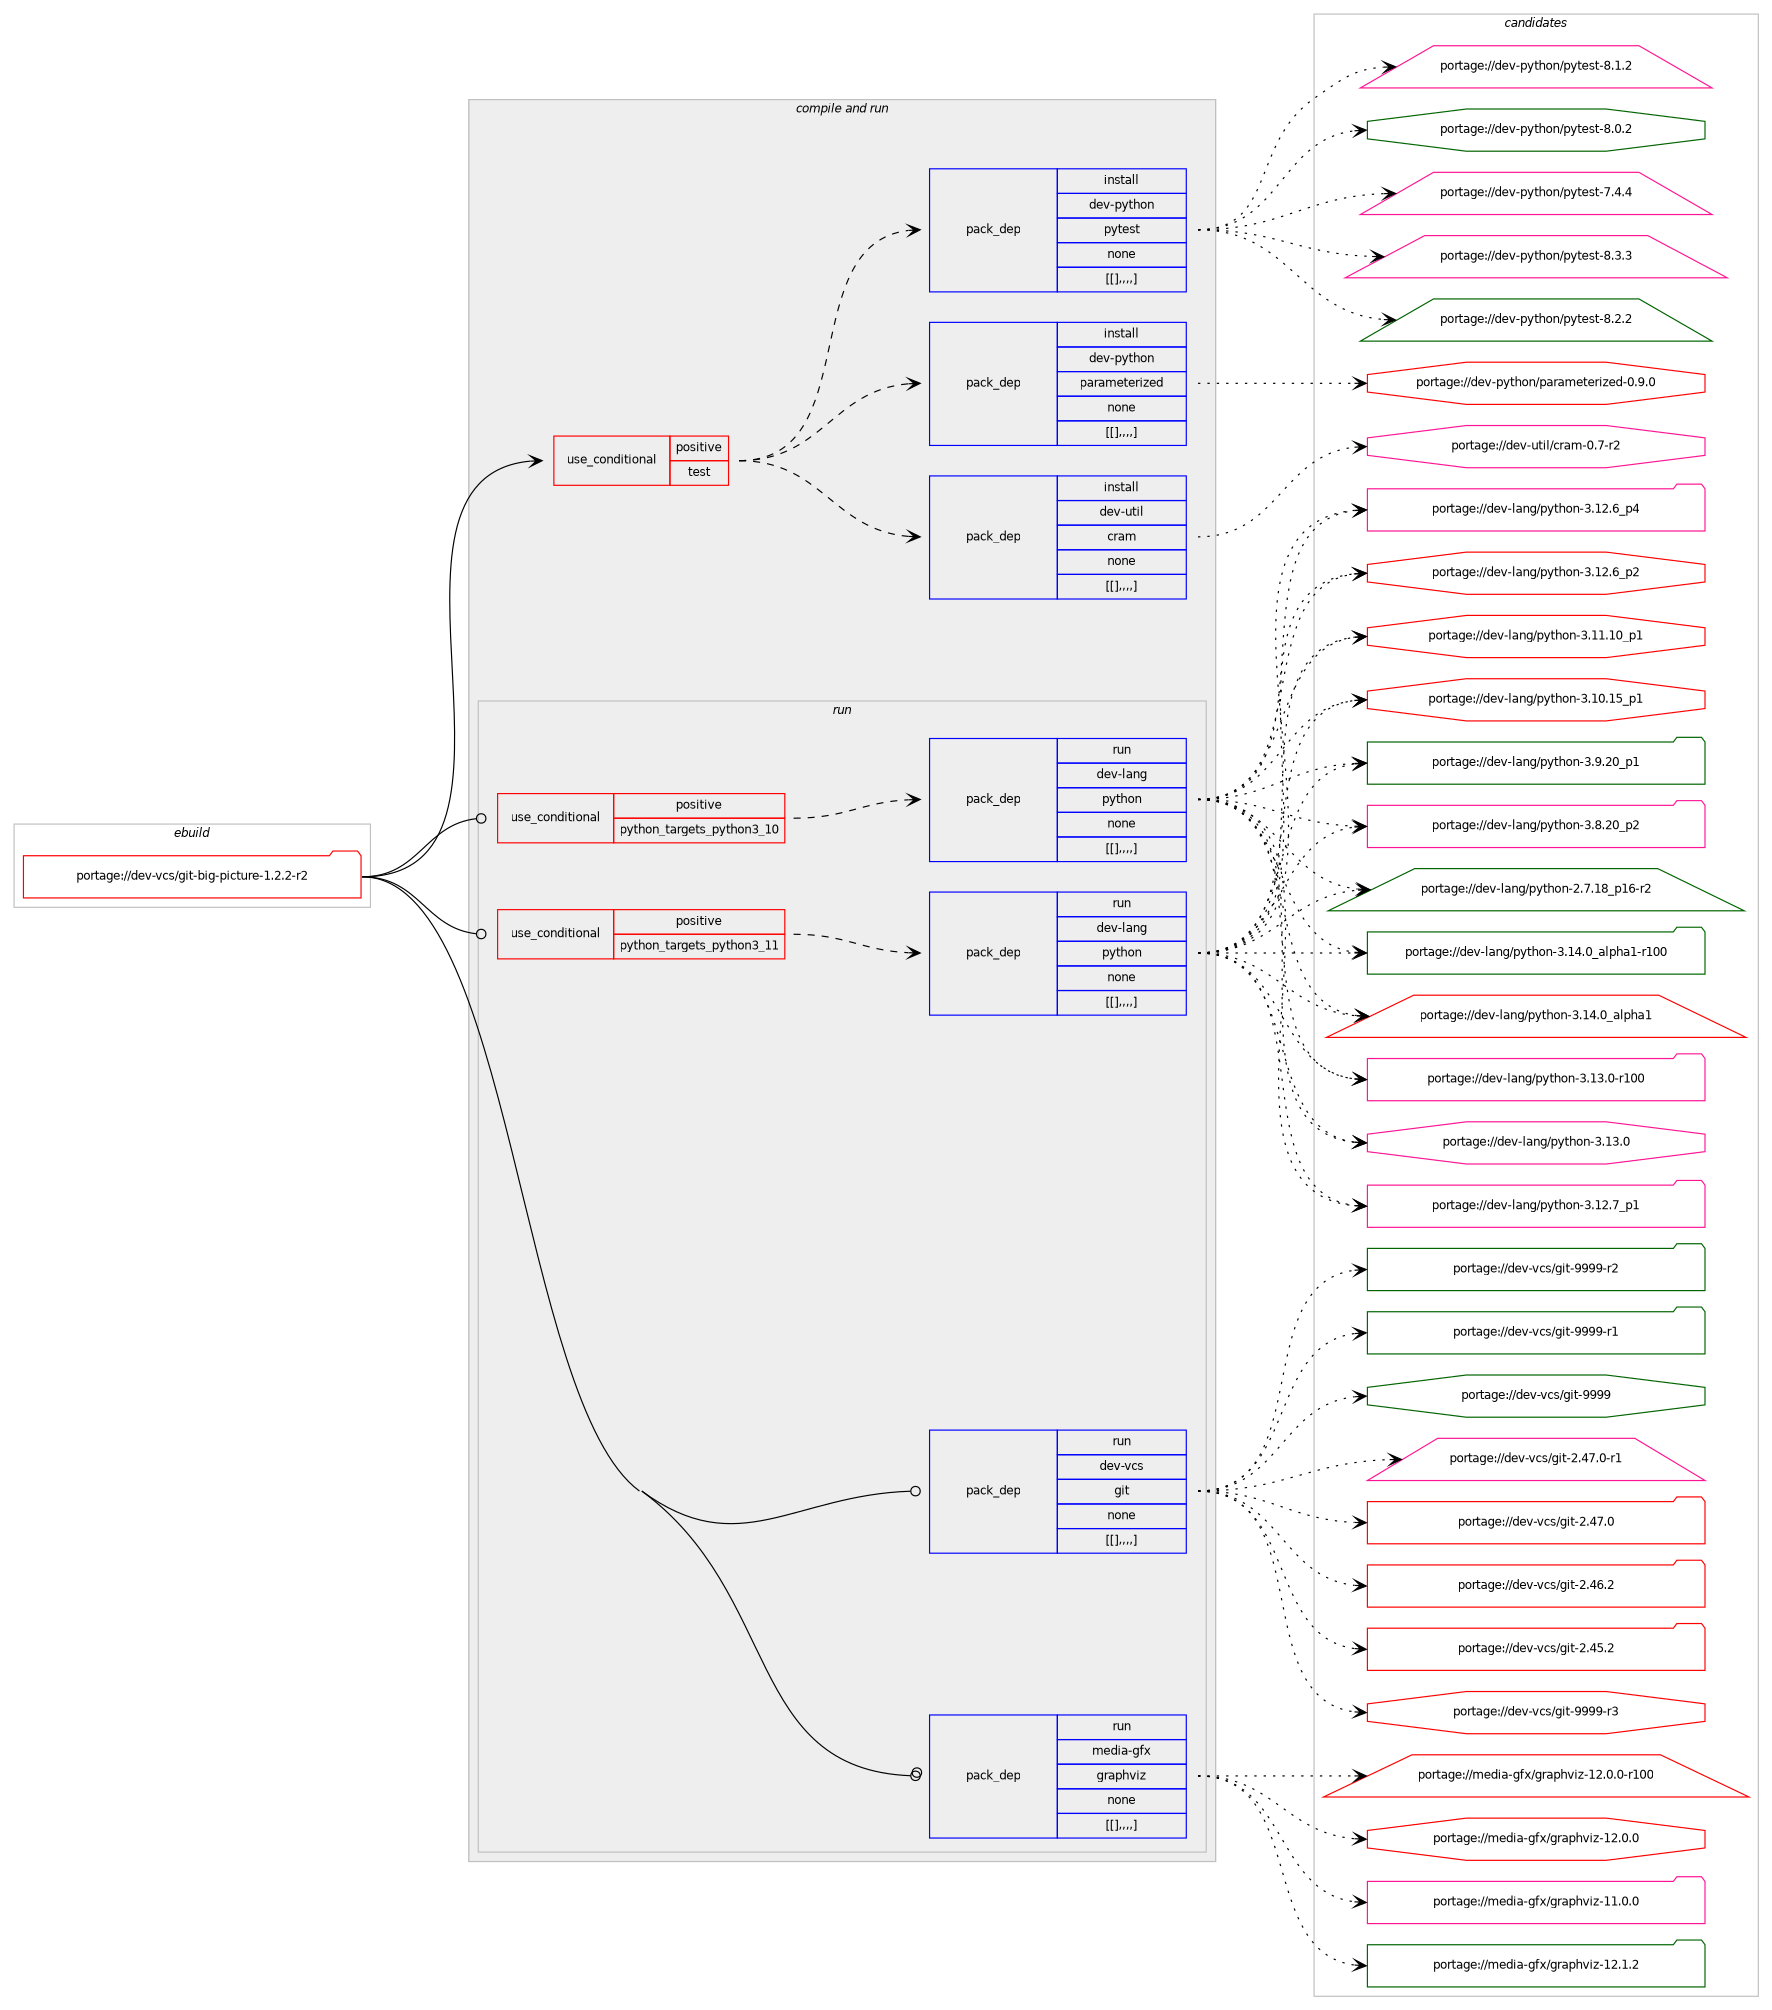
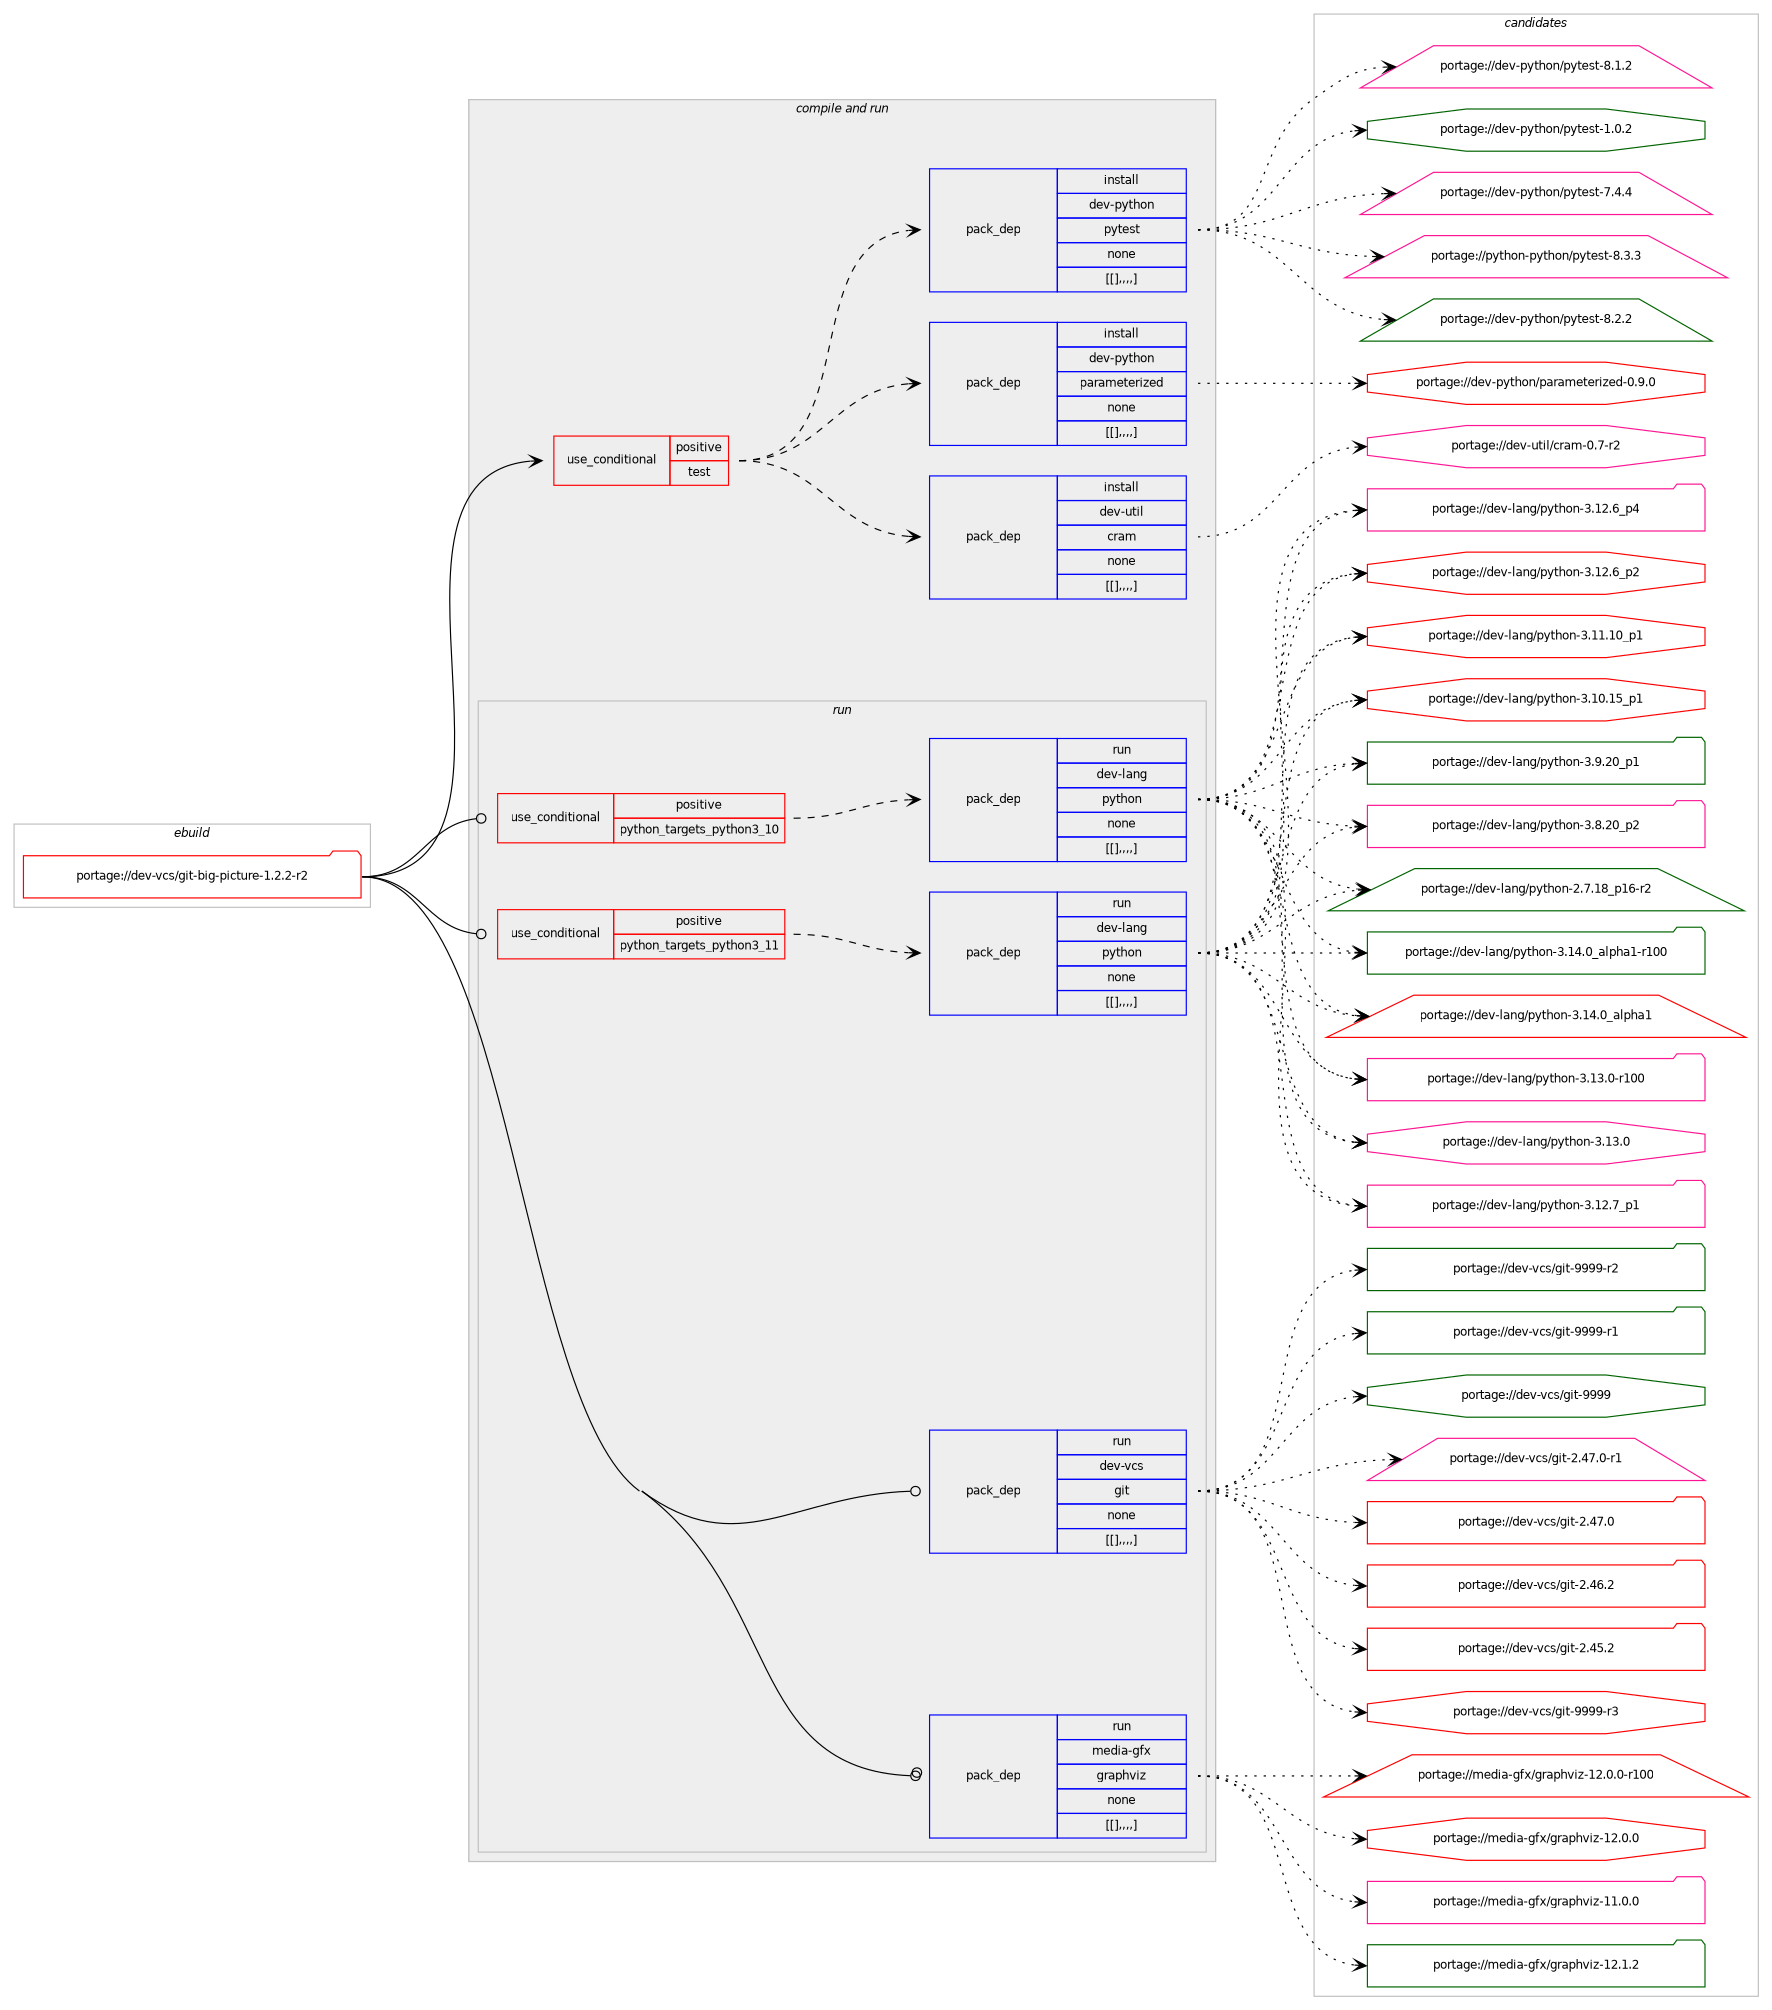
  digraph {
    compound=true
    concentrate=true
    fontname=Helvetica
    fontsize=10
    newrank=true
    rankdir=LR
    ranksep=1.5
    node [color=red fontname=Helvetica fontsize=10 shape=folder]
    edge [arrowhead=vee headport=w style=dotted tailport=e weight=100]
    n1 [label="portage://dev-vcs/git-big-picture-1.2.2-r2" width=4]
    n2 [color=blue label=<<TABLE BORDER="0" CELLBORDER="1" CELLSPACING="0" CELLPADDING="4" WIDTH="220"><TR><TD ROWSPAN="6" CELLPADDING="30">pack_dep</TD></TR><TR><TD WIDTH="110">install</TD></TR><TR><TD>dev-python</TD></TR><TR><TD>parameterized</TD></TR><TR><TD>none</TD></TR><TR><TD>[[],,,,]</TD></TR></TABLE>> shape=none]
    n3 [color=blue label=<<TABLE BORDER="0" CELLBORDER="1" CELLSPACING="0" CELLPADDING="4" WIDTH="220"><TR><TD ROWSPAN="6" CELLPADDING="30">pack_dep</TD></TR><TR><TD WIDTH="110">install</TD></TR><TR><TD>dev-python</TD></TR><TR><TD>pytest</TD></TR><TR><TD>none</TD></TR><TR><TD>[[],,,,]</TD></TR></TABLE>> shape=none]
    n4 [color=blue label=<<TABLE BORDER="0" CELLBORDER="1" CELLSPACING="0" CELLPADDING="4" WIDTH="220"><TR><TD ROWSPAN="6" CELLPADDING="30">pack_dep</TD></TR><TR><TD WIDTH="110">install</TD></TR><TR><TD>dev-util</TD></TR><TR><TD>cram</TD></TR><TR><TD>none</TD></TR><TR><TD>[[],,,,]</TD></TR></TABLE>> shape=none]
    n5 [label=<<TABLE BORDER="0" CELLBORDER="1" CELLSPACING="0" CELLPADDING="4"><TR><TD ROWSPAN="3" CELLPADDING="10">use_conditional</TD></TR><TR><TD>positive</TD></TR><TR><TD>test</TD></TR></TABLE>> shape=none]
    n6 [color=blue label=<<TABLE BORDER="0" CELLBORDER="1" CELLSPACING="0" CELLPADDING="4" WIDTH="220"><TR><TD ROWSPAN="6" CELLPADDING="30">pack_dep</TD></TR><TR><TD WIDTH="110">run</TD></TR><TR><TD>dev-lang</TD></TR><TR><TD>python</TD></TR><TR><TD>none</TD></TR><TR><TD>[[],,,,]</TD></TR></TABLE>> shape=none]
    n7 [label=<<TABLE BORDER="0" CELLBORDER="1" CELLSPACING="0" CELLPADDING="4"><TR><TD ROWSPAN="3" CELLPADDING="10">use_conditional</TD></TR><TR><TD>positive</TD></TR><TR><TD>python_targets_python3_10</TD></TR></TABLE>> shape=none]
    n8 [color=blue label=<<TABLE BORDER="0" CELLBORDER="1" CELLSPACING="0" CELLPADDING="4" WIDTH="220"><TR><TD ROWSPAN="6" CELLPADDING="30">pack_dep</TD></TR><TR><TD WIDTH="110">run</TD></TR><TR><TD>dev-lang</TD></TR><TR><TD>python</TD></TR><TR><TD>none</TD></TR><TR><TD>[[],,,,]</TD></TR></TABLE>> shape=none]
    n9 [label=<<TABLE BORDER="0" CELLBORDER="1" CELLSPACING="0" CELLPADDING="4"><TR><TD ROWSPAN="3" CELLPADDING="10">use_conditional</TD></TR><TR><TD>positive</TD></TR><TR><TD>python_targets_python3_11</TD></TR></TABLE>> shape=none]
    n10 [color=blue label=<<TABLE BORDER="0" CELLBORDER="1" CELLSPACING="0" CELLPADDING="4" WIDTH="220"><TR><TD ROWSPAN="6" CELLPADDING="30">pack_dep</TD></TR><TR><TD WIDTH="110">run</TD></TR><TR><TD>dev-vcs</TD></TR><TR><TD>git</TD></TR><TR><TD>none</TD></TR><TR><TD>[[],,,,]</TD></TR></TABLE>> shape=none]
    n11 [color=blue label=<<TABLE BORDER="0" CELLBORDER="1" CELLSPACING="0" CELLPADDING="4" WIDTH="220"><TR><TD ROWSPAN="6" CELLPADDING="30">pack_dep</TD></TR><TR><TD WIDTH="110">run</TD></TR><TR><TD>media-gfx</TD></TR><TR><TD>graphviz</TD></TR><TR><TD>none</TD></TR><TR><TD>[[],,,,]</TD></TR></TABLE>> shape=none]
    n12 [label="portage://dev-python/parameterized-0.9.0" shape=octagon width=4]
-   n13 [color=deeppink label="portage://dev-python/pytest-8.3.3" shape=trapezium width=4]
+   n13 [color=deeppink label="portage://python-python/pytest-8.3.3" shape=trapezium width=4]
    n14 [color=darkgreen label="portage://dev-python/pytest-8.2.2" shape=trapezium width=4]
    n15 [color=deeppink label="portage://dev-python/pytest-8.1.2" shape=trapezium width=4]
-   n16 [color=darkgreen label="portage://dev-python/pytest-8.0.2" shape=octagon width=4]
+   n16 [color=darkgreen label="portage://dev-python/pytest-1.0.2" shape=octagon width=4]
    n17 [color=deeppink label="portage://dev-python/pytest-7.4.4" shape=trapezium width=4]
    n18 [color=deeppink label="portage://dev-util/cram-0.7-r2" shape=octagon width=4]
    n19 [color=darkgreen label="portage://dev-lang/python-3.14.0_alpha1-r100" width=4]
    n20 [label="portage://dev-lang/python-3.14.0_alpha1" shape=trapezium width=4]
    n21 [color=deeppink label="portage://dev-lang/python-3.13.0-r100" width=4]
    n22 [color=deeppink label="portage://dev-lang/python-3.13.0" shape=octagon width=4]
    n23 [color=deeppink label="portage://dev-lang/python-3.12.7_p1" width=4]
    n24 [color=deeppink label="portage://dev-lang/python-3.12.6_p4" width=4]
    n25 [label="portage://dev-lang/python-3.12.6_p2" shape=octagon width=4]
    n26 [label="portage://dev-lang/python-3.11.10_p1" shape=octagon width=4]
    n27 [label="portage://dev-lang/python-3.10.15_p1" shape=octagon width=4]
    n28 [color=darkgreen label="portage://dev-lang/python-3.9.20_p1" width=4]
    n29 [color=deeppink label="portage://dev-lang/python-3.8.20_p2" width=4]
    n30 [color=darkgreen label="portage://dev-lang/python-2.7.18_p16-r2" shape=trapezium width=4]
    n31 [label="portage://dev-vcs/git-9999-r3" shape=octagon width=4]
    n32 [color=darkgreen label="portage://dev-vcs/git-9999-r2" width=4]
    n33 [color=darkgreen label="portage://dev-vcs/git-9999-r1" width=4]
    n34 [color=darkgreen label="portage://dev-vcs/git-9999" shape=octagon width=4]
    n35 [color=deeppink label="portage://dev-vcs/git-2.47.0-r1" shape=trapezium width=4]
    n36 [label="portage://dev-vcs/git-2.47.0" width=4]
    n37 [label="portage://dev-vcs/git-2.46.2" width=4]
    n38 [label="portage://dev-vcs/git-2.45.2" width=4]
    n39 [color=darkgreen label="portage://media-gfx/graphviz-12.1.2" width=4]
    n40 [label="portage://media-gfx/graphviz-12.0.0-r100" shape=trapezium width=4]
    n41 [label="portage://media-gfx/graphviz-12.0.0" shape=octagon width=4]
    n42 [color=deeppink label="portage://media-gfx/graphviz-11.0.0" width=4]
    subgraph cluster_1 {
      color=gray
      label=<<i>ebuild</i>>
      n1
    }
    subgraph cluster_2 {
      color=gray
      label=<<i>dependencies</i>>
      subgraph cluster_3 {
        color=gray
        fillcolor="#eeeeee"
        label=<<i>compile</i>>
        style=filled
        subgraph sub_4 {
          color=gray
          fillcolor="#eeeeee"
          label=<<i>compile</i>>
          style=filled
          n5
          subgraph sub_5 {
            color=gray
            fillcolor="#eeeeee"
            label=<<i>compile</i>>
            style=filled
            n2
          }
          subgraph sub_6 {
            color=gray
            fillcolor="#eeeeee"
            label=<<i>compile</i>>
            style=filled
            n3
          }
          subgraph sub_7 {
            color=gray
            fillcolor="#eeeeee"
            label=<<i>compile</i>>
            style=filled
            n4
          }
        }
      }
      subgraph cluster_8 {
        color=gray
        fillcolor="#eeeeee"
        label=<<i>compile and run</i>>
        style=filled
      }
      subgraph cluster_9 {
        color=gray
        fillcolor="#eeeeee"
        label=<<i>run</i>>
        style=filled
        subgraph sub_10 {
          color=gray
          fillcolor="#eeeeee"
          label=<<i>run</i>>
          style=filled
          n7
          subgraph sub_11 {
            color=gray
            fillcolor="#eeeeee"
            label=<<i>run</i>>
            style=filled
            n6
          }
        }
        subgraph sub_12 {
          color=gray
          fillcolor="#eeeeee"
          label=<<i>run</i>>
          style=filled
          n9
          subgraph sub_13 {
            color=gray
            fillcolor="#eeeeee"
            label=<<i>run</i>>
            style=filled
            n8
          }
        }
        subgraph sub_14 {
          color=gray
          fillcolor="#eeeeee"
          label=<<i>run</i>>
          style=filled
          n10
        }
        subgraph sub_15 {
          color=gray
          fillcolor="#eeeeee"
          label=<<i>run</i>>
          style=filled
          n11
        }
      }
    }
    subgraph cluster_16 {
      color=gray
      label=<<i>candidates</i>>
      rank=same
      subgraph sub_17 {
        color=black
        label=<<i>candidates</i>>
        nodesep=1
        rank=same
        n12
      }
      subgraph sub_18 {
        color=black
        label=<<i>candidates</i>>
        nodesep=1
        rank=same
        n13
        n14
        n15
        n16
        n17
      }
      subgraph sub_19 {
        color=black
        label=<<i>candidates</i>>
        nodesep=1
        rank=same
        n18
      }
      subgraph sub_20 {
        color=black
        label=<<i>candidates</i>>
        nodesep=1
        rank=same
        n19
        n20
        n21
        n22
        n23
        n24
        n25
        n26
        n27
        n28
        n29
        n30
      }
      subgraph sub_21 {
        color=black
        label=<<i>candidates</i>>
        nodesep=1
        rank=same
        n19
        n20
        n21
        n22
        n23
        n24
        n25
        n26
        n27
        n28
        n29
        n30
      }
      subgraph sub_22 {
        color=black
        label=<<i>candidates</i>>
        nodesep=1
        rank=same
        n31
        n32
        n33
        n34
        n35
        n36
        n37
        n38
      }
      subgraph sub_23 {
        color=black
        label=<<i>candidates</i>>
        nodesep=1
        rank=same
        n39
        n40
        n41
        n42
      }
    }
    n1 -> n5 [style=solid weight=20]
    n1 -> n7 [arrowhead=odot style=solid weight=20]
    n1 -> n9 [arrowhead=odot style=solid weight=20]
    n1 -> n10 [arrowhead=odot style=solid weight=20]
    n1 -> n11 [arrowhead=odot style=solid weight=20]
    n2 -> n12
    n3 -> n13
    n3 -> n14
    n3 -> n15
    n3 -> n16
    n3 -> n17
    n4 -> n18
    n5 -> n2 [style=dashed weight=20]
    n5 -> n3 [style=dashed weight=20]
    n5 -> n4 [style=dashed weight=20]
    n6 -> n19
    n6 -> n20
    n6 -> n21
    n6 -> n22
    n6 -> n23
    n6 -> n24
    n6 -> n25
    n6 -> n26
    n6 -> n27
    n6 -> n28
    n6 -> n29
    n6 -> n30
    n7 -> n6 [style=dashed weight=20]
    n8 -> n19
    n8 -> n20
    n8 -> n21
    n8 -> n22
    n8 -> n23
    n8 -> n24
    n8 -> n25
    n8 -> n26
    n8 -> n27
    n8 -> n28
    n8 -> n29
    n8 -> n30
    n9 -> n8 [style=dashed weight=20]
    n10 -> n31
    n10 -> n32
    n10 -> n33
    n10 -> n34
    n10 -> n35
    n10 -> n36
    n10 -> n37
    n10 -> n38
    n11 -> n39
    n11 -> n40
    n11 -> n41
    n11 -> n42
  }
